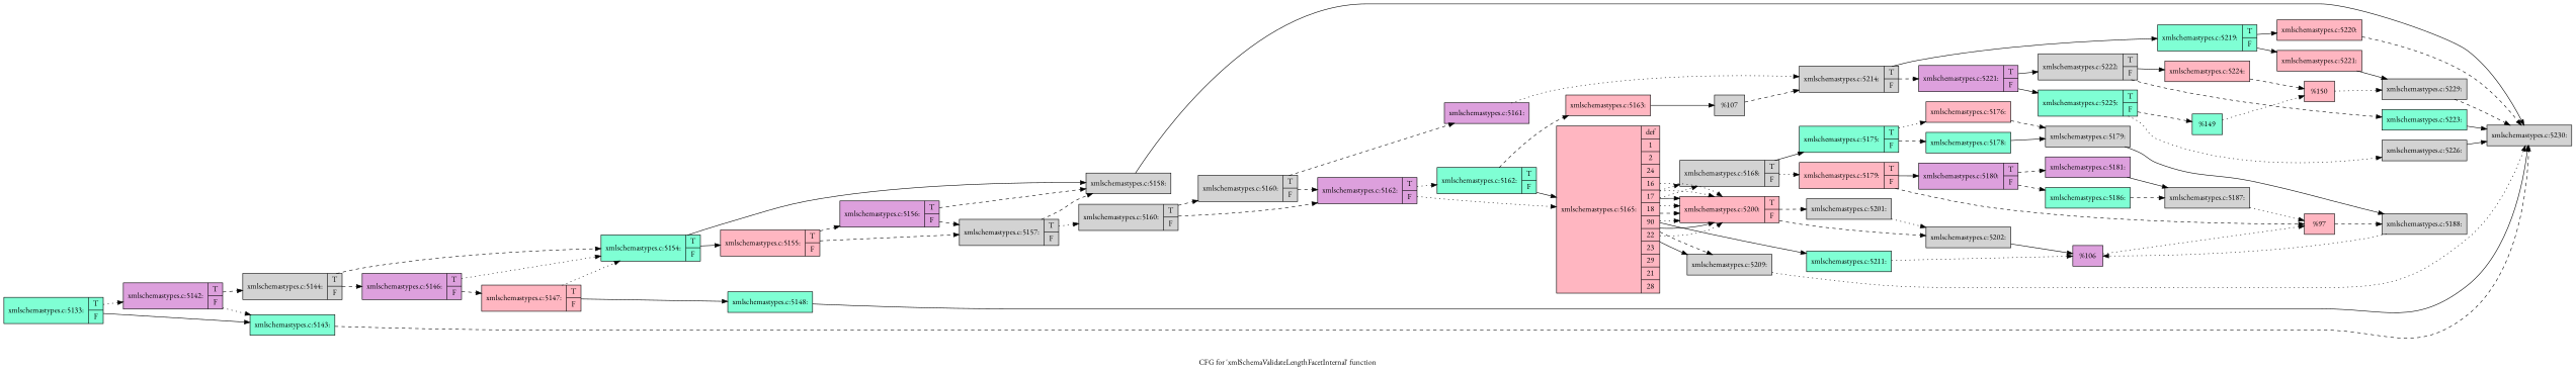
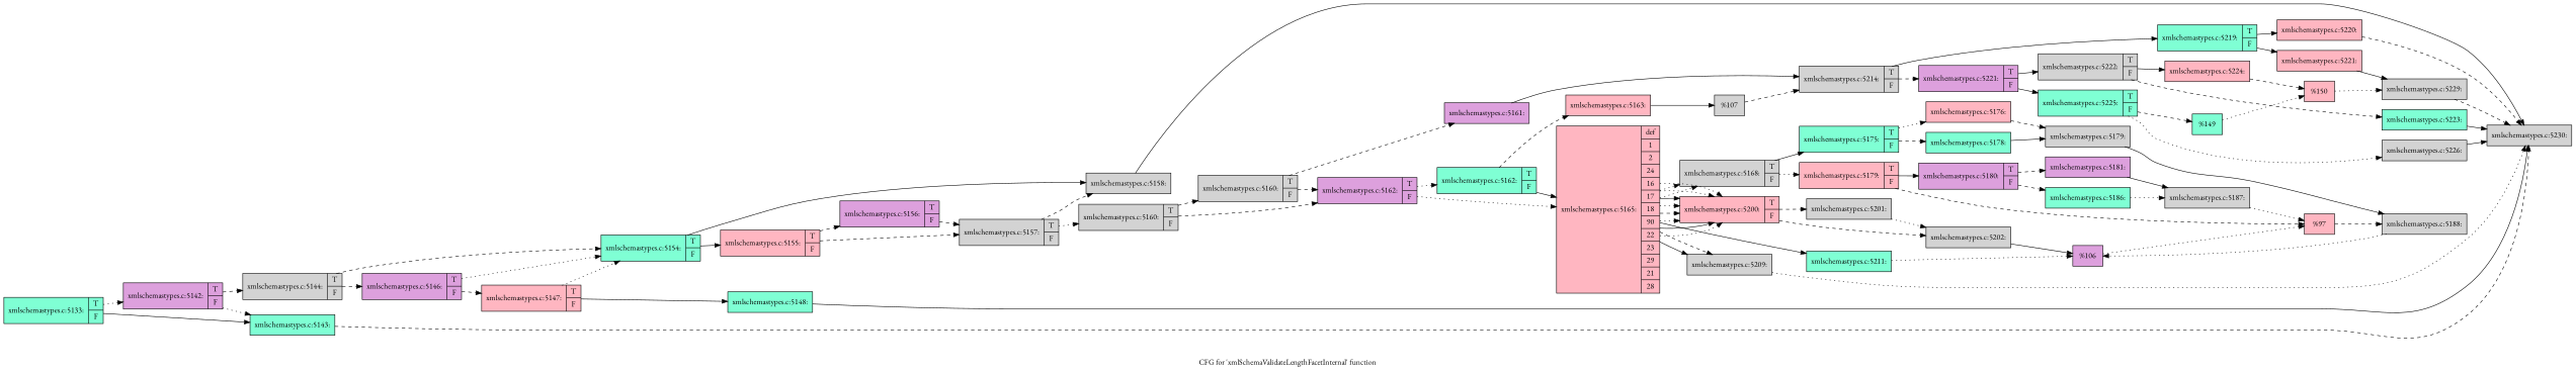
  digraph {
    fontname="EB Garamond"
    label="CFG for 'xmlSchemaValidateLengthFacetInternal' function"
    rankdir=LR
    node [fillcolor=lightgrey fontname="EB Garamond" shape=record style=filled]
    edge [fontname="EB Garamond" style=dashed]
    n1 [fillcolor=aquamarine label="{xmlschemastypes.c:5133:|{<s0>T|<s1>F}}"]
    n2 [fillcolor=aquamarine label="{xmlschemastypes.c:5143:}"]
    n3 [fillcolor=plum label="{xmlschemastypes.c:5142:|{<s0>T|<s1>F}}"]
    n4 [label="{xmlschemastypes.c:5230:}"]
    n5 [label="{xmlschemastypes.c:5144:|{<s0>T|<s1>F}}"]
    n6 [fillcolor=plum label="{xmlschemastypes.c:5146:|{<s0>T|<s1>F}}"]
    n7 [fillcolor=aquamarine label="{xmlschemastypes.c:5154:|{<s0>T|<s1>F}}"]
    n8 [fillcolor=lightpink label="{xmlschemastypes.c:5147:|{<s0>T|<s1>F}}"]
    n9 [label="{xmlschemastypes.c:5158:}"]
    n10 [fillcolor=lightpink label="{xmlschemastypes.c:5155:|{<s0>T|<s1>F}}"]
    n11 [fillcolor=aquamarine label="{xmlschemastypes.c:5148:}"]
    n12 [fillcolor=plum label="{xmlschemastypes.c:5156:|{<s0>T|<s1>F}}"]
    n13 [label="{xmlschemastypes.c:5157:|{<s0>T|<s1>F}}"]
    n14 [label="{xmlschemastypes.c:5160:|{<s0>T|<s1>F}}"]
    n15 [label="{xmlschemastypes.c:5160:|{<s0>T|<s1>F}}"]
    n16 [fillcolor=plum label="{xmlschemastypes.c:5162:|{<s0>T|<s1>F}}"]
    n17 [fillcolor=plum label="{xmlschemastypes.c:5161:}"]
    n18 [fillcolor=aquamarine label="{xmlschemastypes.c:5162:|{<s0>T|<s1>F}}"]
    n19 [fillcolor=lightpink label="{xmlschemastypes.c:5165:|{<s0>def|<s1>1|<s2>2|<s3>24|<s4>16|<s5>17|<s6>18|<s7>90|<s8>22|<s9>23|<s10>29|<s11>21|<s12>28}}"]
    n20 [label="{xmlschemastypes.c:5214:|{<s0>T|<s1>F}}"]
    n21 [fillcolor=lightpink label="{xmlschemastypes.c:5163:}"]
    n22 [fillcolor=aquamarine label="{xmlschemastypes.c:5211:}"]
    n23 [label="{xmlschemastypes.c:5168:|{<s0>T|<s1>F}}"]
    n24 [fillcolor=lightpink label="{xmlschemastypes.c:5200:|{<s0>T|<s1>F}}"]
    n25 [label="{xmlschemastypes.c:5209:}"]
    n26 [fillcolor=aquamarine label="{xmlschemastypes.c:5219:|{<s0>T|<s1>F}}"]
    n27 [fillcolor=plum label="{xmlschemastypes.c:5221:|{<s0>T|<s1>F}}"]
    n28 [fillcolor=lightpink label="{xmlschemastypes.c:5220:}"]
    n29 [fillcolor=lightpink label="{xmlschemastypes.c:5221:}"]
    n30 [label="{xmlschemastypes.c:5222:|{<s0>T|<s1>F}}"]
    n31 [fillcolor=aquamarine label="{xmlschemastypes.c:5225:|{<s0>T|<s1>F}}"]
    n32 [label="{%107}"]
    n33 [fillcolor=plum label="{%106}"]
    n34 [fillcolor=aquamarine label="{xmlschemastypes.c:5175:|{<s0>T|<s1>F}}"]
    n35 [fillcolor=lightpink label="{xmlschemastypes.c:5179:|{<s0>T|<s1>F}}"]
    n36 [label="{xmlschemastypes.c:5201:}"]
    n37 [label="{xmlschemastypes.c:5202:}"]
    n38 [fillcolor=lightpink label="{%97}"]
    n39 [fillcolor=lightpink label="{xmlschemastypes.c:5176:}"]
    n40 [fillcolor=aquamarine label="{xmlschemastypes.c:5178:}"]
    n41 [fillcolor=plum label="{xmlschemastypes.c:5180:|{<s0>T|<s1>F}}"]
    n42 [label="{xmlschemastypes.c:5179:}"]
    n43 [fillcolor=plum label="{xmlschemastypes.c:5181:}"]
    n44 [fillcolor=aquamarine label="{xmlschemastypes.c:5186:}"]
    n45 [label="{xmlschemastypes.c:5188:}"]
    n46 [label="{xmlschemastypes.c:5187:}"]
    n47 [label="{xmlschemastypes.c:5229:}"]
    n48 [fillcolor=aquamarine label="{xmlschemastypes.c:5223:}"]
    n49 [fillcolor=lightpink label="{xmlschemastypes.c:5224:}"]
    n50 [label="{xmlschemastypes.c:5226:}"]
    n51 [fillcolor=aquamarine label="{%149}"]
    n52 [fillcolor=lightpink label="{%150}"]
    n1 -> n2 [style=solid]
    n1 -> n3 [style=dotted]
    n2 -> n4
    n3 -> n2 [style=dotted]
    n3 -> n5
    n5 -> n6
    n5 -> n7
    n6 -> n7 [style=dotted]
    n6 -> n8
    n7 -> n9 [style=solid]
    n7 -> n10 [style=solid]
    n8 -> n7 [style=dotted]
    n8 -> n11 [style=solid]
    n9 -> n4 [style=solid]
    n10 -> n12
    n10 -> n13
    n11 -> n4 [style=solid]
-   n12 -> n9
    n12 -> n13
    n13 -> n9
    n13 -> n14 [style=dotted]
    n14 -> n15
    n14 -> n16
    n15 -> n16
    n15 -> n17
    n16 -> n18 [style=dotted]
    n16 -> n19 [style=dotted]
-   n17 -> n20 [style=dotted]
+   n17 -> n20 [style=solid]
    n18 -> n19 [style=solid]
    n18 -> n21
    n19 -> n22 [style=solid]
    n19 -> n23 [style=dotted]
    n19 -> n23 [style=dotted]
    n19 -> n24 [style=dotted]
    n19 -> n24 [style=solid]
    n19 -> n24 [style=dotted]
    n19 -> n24
    n19 -> n24 [style=dotted]
    n19 -> n24 [style=solid]
    n19 -> n24 [style=dotted]
    n19 -> n24 [style=dotted]
    n19 -> n25 [style=solid]
    n19 -> n25
    n20 -> n26 [style=solid]
    n20 -> n27
    n21 -> n32 [style=solid]
    n22 -> n33 [style=dotted]
    n23 -> n34 [style=solid]
    n23 -> n35 [style=dotted]
    n24 -> n36
    n24 -> n37
    n25 -> n4 [style=dotted]
    n26 -> n28 [style=solid]
    n26 -> n29 [style=solid]
    n27 -> n30 [style=solid]
    n27 -> n31 [style=solid]
    n28 -> n4
    n29 -> n47 [style=solid]
    n30 -> n48
    n30 -> n49 [style=solid]
    n31 -> n50 [style=dotted]
    n31 -> n51
    n32 -> n20
    n33 -> n38 [style=dotted]
    n34 -> n39 [style=dotted]
    n34 -> n40
    n35 -> n38
    n35 -> n41 [style=solid]
    n36 -> n37 [style=dotted]
    n37 -> n33 [style=solid]
    n38 -> n45
    n39 -> n42
    n40 -> n42 [style=solid]
    n41 -> n43
    n41 -> n44
    n42 -> n45 [style=solid]
    n43 -> n46 [style=solid]
-   n44 -> n46
+   n44 -> n46 [style=dotted]
    n45 -> n33 [style=dotted]
    n46 -> n38 [style=dotted]
    n47 -> n4
    n48 -> n4 [style=solid]
    n49 -> n52
    n50 -> n4 [style=solid]
    n51 -> n52 [style=dotted]
    n52 -> n47 [style=dotted]
  }
